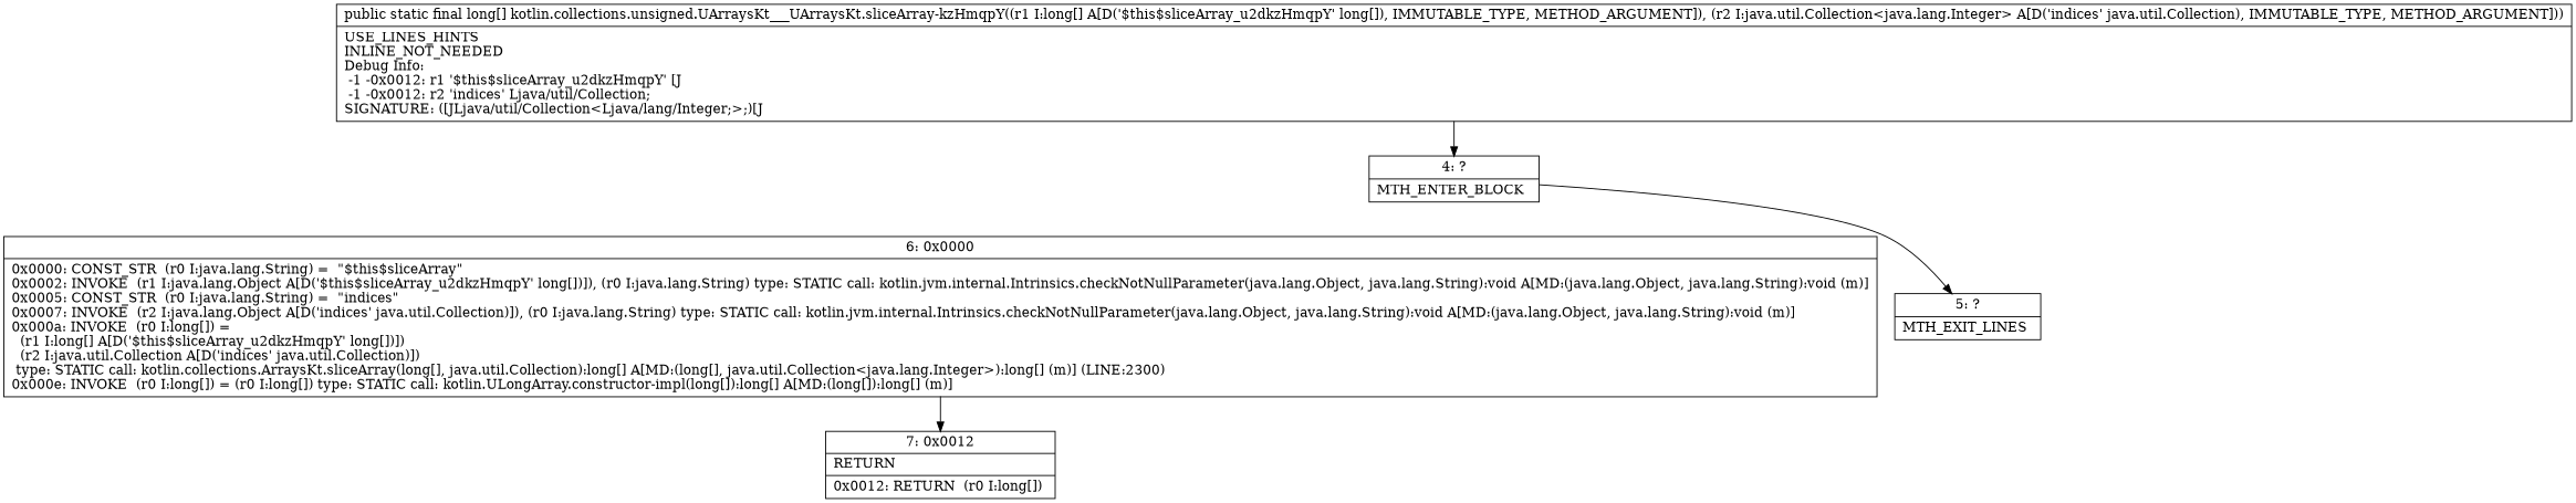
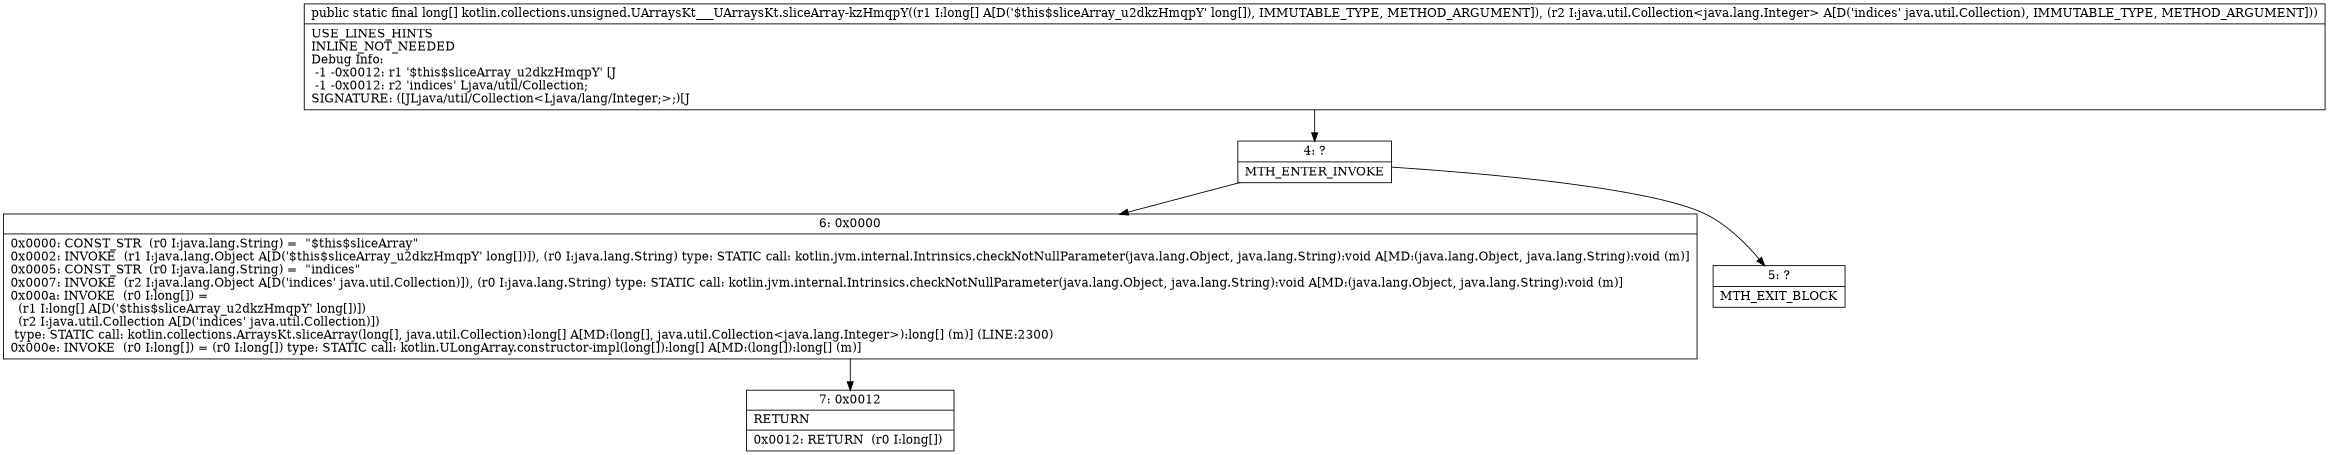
  digraph {
    node [shape=record]
-   n1 [label="{4\:\ ?|MTH_ENTER_BLOCK\l}"]
+   n1 [label="{4\:\ ?|MTH_ENTER_INVOKE\l}"]
    n2 [label="{6\:\ 0x0000|0x0000: CONST_STR  (r0 I:java.lang.String) =  \"$this$sliceArray\" \l0x0002: INVOKE  (r1 I:java.lang.Object A[D('$this$sliceArray_u2dkzHmqpY' long[])]), (r0 I:java.lang.String) type: STATIC call: kotlin.jvm.internal.Intrinsics.checkNotNullParameter(java.lang.Object, java.lang.String):void A[MD:(java.lang.Object, java.lang.String):void (m)]\l0x0005: CONST_STR  (r0 I:java.lang.String) =  \"indices\" \l0x0007: INVOKE  (r2 I:java.lang.Object A[D('indices' java.util.Collection)]), (r0 I:java.lang.String) type: STATIC call: kotlin.jvm.internal.Intrinsics.checkNotNullParameter(java.lang.Object, java.lang.String):void A[MD:(java.lang.Object, java.lang.String):void (m)]\l0x000a: INVOKE  (r0 I:long[]) = \l  (r1 I:long[] A[D('$this$sliceArray_u2dkzHmqpY' long[])])\l  (r2 I:java.util.Collection A[D('indices' java.util.Collection)])\l type: STATIC call: kotlin.collections.ArraysKt.sliceArray(long[], java.util.Collection):long[] A[MD:(long[], java.util.Collection\<java.lang.Integer\>):long[] (m)] (LINE:2300)\l0x000e: INVOKE  (r0 I:long[]) = (r0 I:long[]) type: STATIC call: kotlin.ULongArray.constructor\-impl(long[]):long[] A[MD:(long[]):long[] (m)]\l}"]
-   n3 [label="{5\:\ ?|MTH_EXIT_LINES\l}"]
+   n3 [label="{5\:\ ?|MTH_EXIT_BLOCK\l}"]
    n4 [label="{7\:\ 0x0012|RETURN\l|0x0012: RETURN  (r0 I:long[]) \l}"]
    n5 [label="{public static final long[] kotlin.collections.unsigned.UArraysKt___UArraysKt.sliceArray\-kzHmqpY((r1 I:long[] A[D('$this$sliceArray_u2dkzHmqpY' long[]), IMMUTABLE_TYPE, METHOD_ARGUMENT]), (r2 I:java.util.Collection\<java.lang.Integer\> A[D('indices' java.util.Collection), IMMUTABLE_TYPE, METHOD_ARGUMENT]))  | USE_LINES_HINTS\lINLINE_NOT_NEEDED\lDebug Info:\l  \-1 \-0x0012: r1 '$this$sliceArray_u2dkzHmqpY' [J\l  \-1 \-0x0012: r2 'indices' Ljava\/util\/Collection;\lSIGNATURE: ([JLjava\/util\/Collection\<Ljava\/lang\/Integer;\>;)[J\l}"]
+   n1 -> n2
    n1 -> n3
    n2 -> n4
    n5 -> n1
  }
